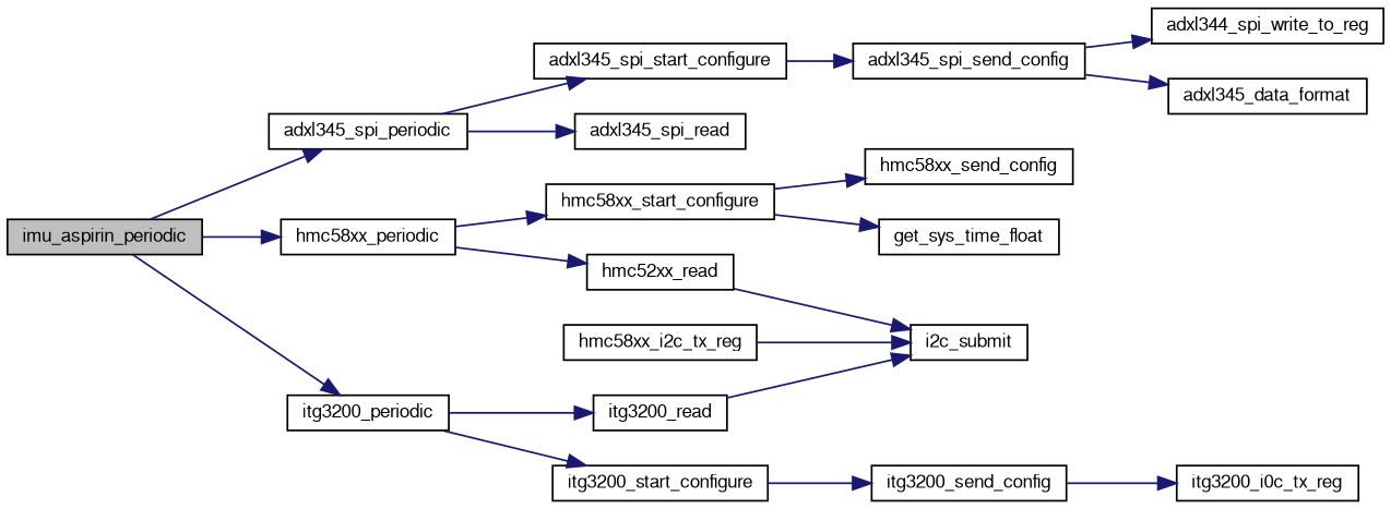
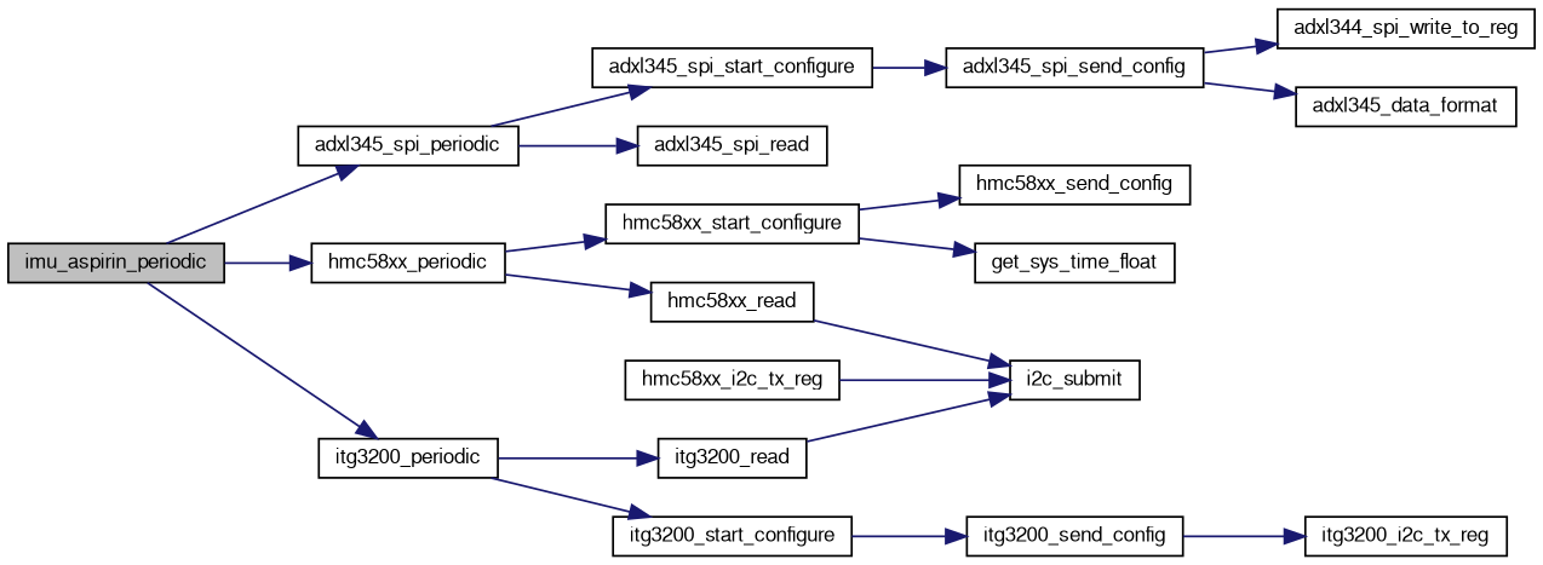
  digraph {
    rankdir=LR
    node [color=black fillcolor=white fontname=FreeSans fontsize=10 shape=record style=filled]
    edge [color=midnightblue fontname=FreeSans fontsize=10 labelfontname=FreeSans labelfontsize=10 style=solid]
    n1 [fillcolor=grey75 fontcolor=black height=0.2 label=imu_aspirin_periodic width=0.4]
    n2 [height=0.2 label=adxl345_spi_periodic width=0.4]
    n3 [height=0.2 label=hmc58xx_periodic width=0.4]
    n4 [height=0.2 label=itg3200_periodic width=0.4]
    n5 [height=0.2 label=adxl345_spi_read width=0.4]
    n6 [height=0.2 label=adxl345_spi_start_configure width=0.4]
-   n7 [height=0.2 label=hmc52xx_read width=0.4]
+   n7 [height=0.2 label=hmc58xx_read width=0.4]
    n8 [height=0.2 label=hmc58xx_start_configure width=0.4]
    n9 [height=0.2 label=itg3200_read width=0.4]
    n10 [height=0.2 label=itg3200_start_configure width=0.4]
    n11 [height=0.2 label=adxl345_spi_send_config width=0.4]
    n12 [height=0.2 label=adxl345_data_format width=0.4]
    n13 [height=0.2 label=adxl344_spi_write_to_reg width=0.4]
    n14 [height=0.2 label=i2c_submit width=0.4]
    n15 [height=0.2 label=get_sys_time_float width=0.4]
    n16 [height=0.2 label=hmc58xx_send_config width=0.4]
    n17 [height=0.2 label=hmc58xx_i2c_tx_reg width=0.4]
    n18 [height=0.2 label=itg3200_send_config width=0.4]
-   n19 [height=0.2 label=itg3200_i0c_tx_reg width=0.4]
+   n19 [height=0.2 label=itg3200_i2c_tx_reg width=0.4]
    n1 -> n2
    n1 -> n3
    n1 -> n4
    n2 -> n5
    n2 -> n6
    n3 -> n7
    n3 -> n8
    n4 -> n9
    n4 -> n10
    n6 -> n11
    n7 -> n14
    n8 -> n15
    n8 -> n16
    n9 -> n14
    n10 -> n18
    n11 -> n12
    n11 -> n13
    n17 -> n14
    n18 -> n19
  }
